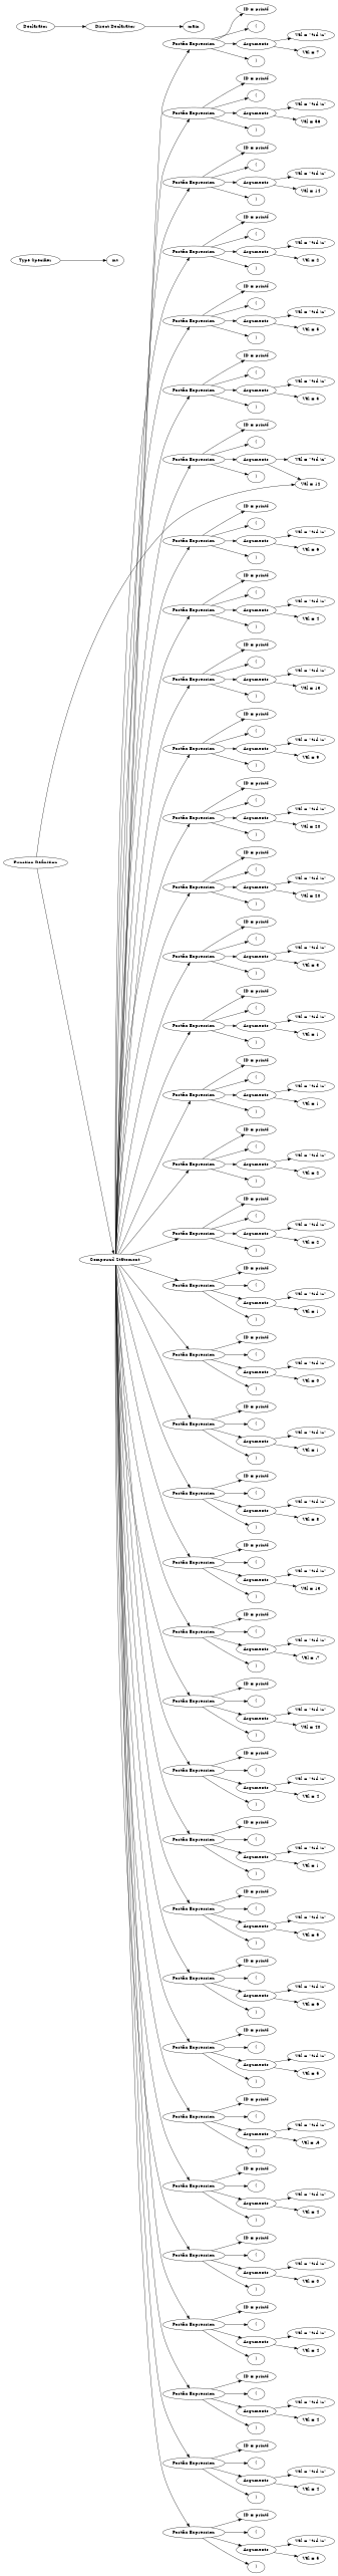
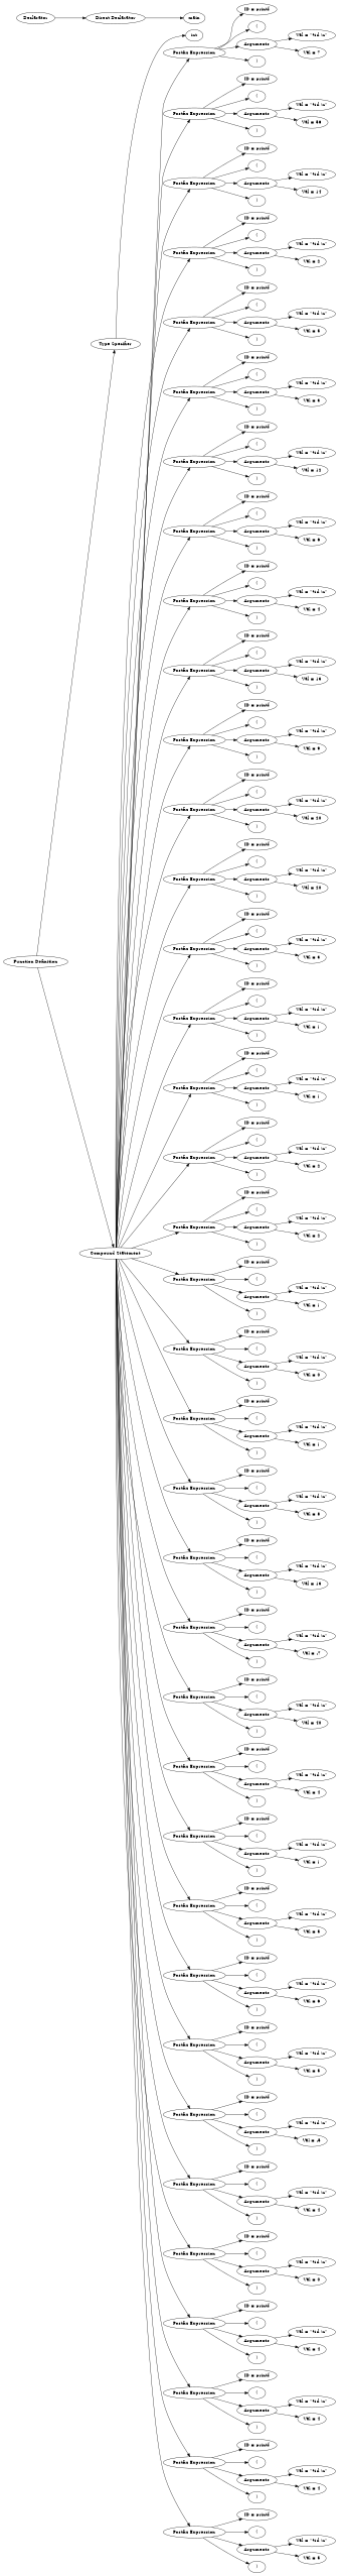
  digraph {
    rankdir=LR
    n1 [label="Function Definition"]
    n2 [label="Type Specifier"]
    n3 [label="Compound Statement"]
    n4 [label=int]
    n5 [label=Declarator]
    n6 [label="Direct Declarator"]
    n7 [label="Postfix Expression"]
    n8 [label="Postfix Expression"]
    n9 [label="Postfix Expression"]
    n10 [label="Postfix Expression"]
    n11 [label="Postfix Expression"]
    n12 [label="Postfix Expression"]
    n13 [label="Postfix Expression"]
    n14 [label="Postfix Expression"]
    n15 [label="Postfix Expression"]
    n16 [label="Postfix Expression"]
    n17 [label="Postfix Expression"]
    n18 [label="Postfix Expression"]
    n19 [label="Postfix Expression"]
    n20 [label="Postfix Expression"]
    n21 [label="Postfix Expression"]
    n22 [label="Postfix Expression"]
    n23 [label="Postfix Expression"]
    n24 [label="Postfix Expression"]
    n25 [label="Postfix Expression"]
    n26 [label="Postfix Expression"]
    n27 [label="Postfix Expression"]
    n28 [label="Postfix Expression"]
    n29 [label="Postfix Expression"]
    n30 [label="Postfix Expression"]
    n31 [label="Postfix Expression"]
    n32 [label="Postfix Expression"]
    n33 [label="Postfix Expression"]
    n34 [label="Postfix Expression"]
    n35 [label="Postfix Expression"]
    n36 [label="Postfix Expression"]
    n37 [label="Postfix Expression"]
    n38 [label="Postfix Expression"]
    n39 [label="Postfix Expression"]
    n40 [label="Postfix Expression"]
    n41 [label="Postfix Expression"]
    n42 [label="Postfix Expression"]
    n43 [label="Postfix Expression"]
    n44 [label=main]
    n45 [label="ID = printf"]
    n46 [label="("]
    n47 [label=Arguments]
    n48 [label=")"]
    n49 [label="ID = printf"]
    n50 [label="("]
    n51 [label=Arguments]
    n52 [label=")"]
    n53 [label="ID = printf"]
    n54 [label="("]
    n55 [label=Arguments]
    n56 [label=")"]
    n57 [label="ID = printf"]
    n58 [label="("]
    n59 [label=Arguments]
    n60 [label=")"]
    n61 [label="ID = printf"]
    n62 [label="("]
    n63 [label=Arguments]
    n64 [label=")"]
    n65 [label="ID = printf"]
    n66 [label="("]
    n67 [label=Arguments]
    n68 [label=")"]
    n69 [label="ID = printf"]
    n70 [label="("]
    n71 [label=Arguments]
    n72 [label=")"]
    n73 [label="ID = printf"]
    n74 [label="("]
    n75 [label=Arguments]
    n76 [label=")"]
    n77 [label="ID = printf"]
    n78 [label="("]
    n79 [label=Arguments]
    n80 [label=")"]
    n81 [label="ID = printf"]
    n82 [label="("]
    n83 [label=Arguments]
    n84 [label=")"]
    n85 [label="ID = printf"]
    n86 [label="("]
    n87 [label=Arguments]
    n88 [label=")"]
    n89 [label="ID = printf"]
    n90 [label="("]
    n91 [label=Arguments]
    n92 [label=")"]
    n93 [label="ID = printf"]
    n94 [label="("]
    n95 [label=Arguments]
    n96 [label=")"]
    n97 [label="ID = printf"]
    n98 [label="("]
    n99 [label=Arguments]
    n100 [label=")"]
    n101 [label="ID = printf"]
    n102 [label="("]
    n103 [label=Arguments]
    n104 [label=")"]
    n105 [label="ID = printf"]
    n106 [label="("]
    n107 [label=Arguments]
    n108 [label=")"]
    n109 [label="ID = printf"]
    n110 [label="("]
    n111 [label=Arguments]
    n112 [label=")"]
    n113 [label="ID = printf"]
    n114 [label="("]
    n115 [label=Arguments]
    n116 [label=")"]
    n117 [label="ID = printf"]
    n118 [label="("]
    n119 [label=Arguments]
    n120 [label=")"]
    n121 [label="ID = printf"]
    n122 [label="("]
    n123 [label=Arguments]
    n124 [label=")"]
    n125 [label="ID = printf"]
    n126 [label="("]
    n127 [label=Arguments]
    n128 [label=")"]
    n129 [label="ID = printf"]
    n130 [label="("]
    n131 [label=Arguments]
    n132 [label=")"]
    n133 [label="ID = printf"]
    n134 [label="("]
    n135 [label=Arguments]
    n136 [label=")"]
    n137 [label="ID = printf"]
    n138 [label="("]
    n139 [label=Arguments]
    n140 [label=")"]
    n141 [label="ID = printf"]
    n142 [label="("]
    n143 [label=Arguments]
    n144 [label=")"]
    n145 [label="ID = printf"]
    n146 [label="("]
    n147 [label=Arguments]
    n148 [label=")"]
    n149 [label="ID = printf"]
    n150 [label="("]
    n151 [label=Arguments]
    n152 [label=")"]
    n153 [label="ID = printf"]
    n154 [label="("]
    n155 [label=Arguments]
    n156 [label=")"]
    n157 [label="ID = printf"]
    n158 [label="("]
    n159 [label=Arguments]
    n160 [label=")"]
    n161 [label="ID = printf"]
    n162 [label="("]
    n163 [label=Arguments]
    n164 [label=")"]
    n165 [label="ID = printf"]
    n166 [label="("]
    n167 [label=Arguments]
    n168 [label=")"]
    n169 [label="ID = printf"]
    n170 [label="("]
    n171 [label=Arguments]
    n172 [label=")"]
    n173 [label="ID = printf"]
    n174 [label="("]
    n175 [label=Arguments]
    n176 [label=")"]
    n177 [label="ID = printf"]
    n178 [label="("]
    n179 [label=Arguments]
    n180 [label=")"]
    n181 [label="ID = printf"]
    n182 [label="("]
    n183 [label=Arguments]
    n184 [label=")"]
    n185 [label="ID = printf"]
    n186 [label="("]
    n187 [label=Arguments]
    n188 [label=")"]
    n189 [label="ID = printf"]
    n190 [label="("]
    n191 [label=Arguments]
    n192 [label=")"]
    n193 [label="Val = \"%d \\n\""]
    n194 [label="Val = 7"]
    n195 [label="Val = \"%d \\n\""]
    n196 [label="Val = 56"]
    n197 [label="Val = \"%d \\n\""]
    n198 [label="Val = 14"]
    n199 [label="Val = \"%d \\n\""]
    n200 [label="Val = 2"]
    n201 [label="Val = \"%d \\n\""]
    n202 [label="Val = 5"]
    n203 [label="Val = \"%d \\n\""]
    n204 [label="Val = 3"]
    n205 [label="Val = \"%d \\n\""]
    n206 [label="Val = 12"]
    n207 [label="Val = \"%d \\n\""]
    n208 [label="Val = 6"]
    n209 [label="Val = \"%d \\n\""]
    n210 [label="Val = 4"]
    n211 [label="Val = \"%d \\n\""]
    n212 [label="Val = 13"]
    n213 [label="Val = \"%d \\n\""]
    n214 [label="Val = 9"]
    n215 [label="Val = \"%d \\n\""]
    n216 [label="Val = 20"]
    n217 [label="Val = \"%d \\n\""]
    n218 [label="Val = 20"]
    n219 [label="Val = \"%d \\n\""]
    n220 [label="Val = 3"]
    n221 [label="Val = \"%d \\n\""]
    n222 [label="Val = 1"]
    n223 [label="Val = \"%d \\n\""]
    n224 [label="Val = 1"]
    n225 [label="Val = \"%d \\n\""]
    n226 [label="Val = 2"]
    n227 [label="Val = \"%d \\n\""]
    n228 [label="Val = 2"]
    n229 [label="Val = \"%d \\n\""]
    n230 [label="Val = 1"]
    n231 [label="Val = \"%d \\n\""]
    n232 [label="Val = 0"]
    n233 [label="Val = \"%d \\n\""]
    n234 [label="Val = 1"]
    n235 [label="Val = \"%d \\n\""]
    n236 [label="Val = 8"]
    n237 [label="Val = \"%d \\n\""]
    n238 [label="Val = 13"]
    n239 [label="Val = \"%d \\n\""]
    n240 [label="Val = -7"]
    n241 [label="Val = \"%d \\n\""]
    n242 [label="Val = 40"]
    n243 [label="Val = \"%d \\n\""]
    n244 [label="Val = 4"]
    n245 [label="Val = \"%d \\n\""]
    n246 [label="Val = 1"]
    n247 [label="Val = \"%d \\n\""]
    n248 [label="Val = 5"]
    n249 [label="Val = \"%d \\n\""]
    n250 [label="Val = 6"]
    n251 [label="Val = \"%d \\n\""]
    n252 [label="Val = 5"]
    n253 [label="Val = \"%d \\n\""]
    n254 [label="Val = -5"]
    n255 [label="Val = \"%d \\n\""]
    n256 [label="Val = 4"]
    n257 [label="Val = \"%d \\n\""]
    n258 [label="Val = 0"]
    n259 [label="Val = \"%d \\n\""]
    n260 [label="Val = 4"]
    n261 [label="Val = \"%d \\n\""]
    n262 [label="Val = 4"]
    n263 [label="Val = \"%d \\n\""]
    n264 [label="Val = 4"]
    n265 [label="Val = \"%d \\n\""]
    n266 [label="Val = 5"]
-   n1 -> n206
+   n1 -> n2
    n1 -> n3
    n2 -> n4
    n3 -> n7
    n3 -> n8
    n3 -> n9
    n3 -> n10
    n3 -> n11
    n3 -> n12
    n3 -> n13
    n3 -> n14
    n3 -> n15
    n3 -> n16
    n3 -> n17
    n3 -> n18
    n3 -> n19
    n3 -> n20
    n3 -> n21
    n3 -> n22
    n3 -> n23
    n3 -> n24
    n3 -> n25
    n3 -> n26
    n3 -> n27
    n3 -> n28
    n3 -> n29
    n3 -> n30
    n3 -> n31
    n3 -> n32
    n3 -> n33
    n3 -> n34
    n3 -> n35
    n3 -> n36
    n3 -> n37
    n3 -> n38
    n3 -> n39
    n3 -> n40
    n3 -> n41
    n3 -> n42
    n3 -> n43
    n5 -> n6
    n6 -> n44
    n7 -> n45
    n7 -> n46
    n7 -> n47
    n7 -> n48
    n8 -> n49
    n8 -> n50
    n8 -> n51
    n8 -> n52
    n9 -> n53
    n9 -> n54
    n9 -> n55
    n9 -> n56
    n10 -> n57
    n10 -> n58
    n10 -> n59
    n10 -> n60
    n11 -> n61
    n11 -> n62
    n11 -> n63
    n11 -> n64
    n12 -> n65
    n12 -> n66
    n12 -> n67
    n12 -> n68
    n13 -> n69
    n13 -> n70
    n13 -> n71
    n13 -> n72
    n14 -> n73
    n14 -> n74
    n14 -> n75
    n14 -> n76
    n15 -> n77
    n15 -> n78
    n15 -> n79
    n15 -> n80
    n16 -> n81
    n16 -> n82
    n16 -> n83
    n16 -> n84
    n17 -> n85
    n17 -> n86
    n17 -> n87
    n17 -> n88
    n18 -> n89
    n18 -> n90
    n18 -> n91
    n18 -> n92
    n19 -> n93
    n19 -> n94
    n19 -> n95
    n19 -> n96
    n20 -> n97
    n20 -> n98
    n20 -> n99
    n20 -> n100
    n21 -> n101
    n21 -> n102
    n21 -> n103
    n21 -> n104
    n22 -> n105
    n22 -> n106
    n22 -> n107
    n22 -> n108
    n23 -> n109
    n23 -> n110
    n23 -> n111
    n23 -> n112
    n24 -> n113
    n24 -> n114
    n24 -> n115
    n24 -> n116
    n25 -> n117
    n25 -> n118
    n25 -> n119
    n25 -> n120
    n26 -> n121
    n26 -> n122
    n26 -> n123
    n26 -> n124
    n27 -> n125
    n27 -> n126
    n27 -> n127
    n27 -> n128
    n28 -> n129
    n28 -> n130
    n28 -> n131
    n28 -> n132
    n29 -> n133
    n29 -> n134
    n29 -> n135
    n29 -> n136
    n30 -> n137
    n30 -> n138
    n30 -> n139
    n30 -> n140
    n31 -> n141
    n31 -> n142
    n31 -> n143
    n31 -> n144
    n32 -> n145
    n32 -> n146
    n32 -> n147
    n32 -> n148
    n33 -> n149
    n33 -> n150
    n33 -> n151
    n33 -> n152
    n34 -> n153
    n34 -> n154
    n34 -> n155
    n34 -> n156
    n35 -> n157
    n35 -> n158
    n35 -> n159
    n35 -> n160
    n36 -> n161
    n36 -> n162
    n36 -> n163
    n36 -> n164
    n37 -> n165
    n37 -> n166
    n37 -> n167
    n37 -> n168
    n38 -> n169
    n38 -> n170
    n38 -> n171
    n38 -> n172
    n39 -> n173
    n39 -> n174
    n39 -> n175
    n39 -> n176
    n40 -> n177
    n40 -> n178
    n40 -> n179
    n40 -> n180
    n41 -> n181
    n41 -> n182
    n41 -> n183
    n41 -> n184
    n42 -> n185
    n42 -> n186
    n42 -> n187
    n42 -> n188
    n43 -> n189
    n43 -> n190
    n43 -> n191
    n43 -> n192
    n47 -> n193
    n47 -> n194
    n51 -> n195
    n51 -> n196
    n55 -> n197
    n55 -> n198
    n59 -> n199
    n59 -> n200
    n63 -> n201
    n63 -> n202
    n67 -> n203
    n67 -> n204
    n71 -> n205
    n71 -> n206
    n75 -> n207
    n75 -> n208
    n79 -> n209
    n79 -> n210
    n83 -> n211
    n83 -> n212
    n87 -> n213
    n87 -> n214
    n91 -> n215
    n91 -> n216
    n95 -> n217
    n95 -> n218
    n99 -> n219
    n99 -> n220
    n103 -> n221
    n103 -> n222
    n107 -> n223
    n107 -> n224
    n111 -> n225
    n111 -> n226
    n115 -> n227
    n115 -> n228
    n119 -> n229
    n119 -> n230
    n123 -> n231
    n123 -> n232
    n127 -> n233
    n127 -> n234
    n131 -> n235
    n131 -> n236
    n135 -> n237
    n135 -> n238
    n139 -> n239
    n139 -> n240
    n143 -> n241
    n143 -> n242
    n147 -> n243
    n147 -> n244
    n151 -> n245
    n151 -> n246
    n155 -> n247
    n155 -> n248
    n159 -> n249
    n159 -> n250
    n163 -> n251
    n163 -> n252
    n167 -> n253
    n167 -> n254
    n171 -> n255
    n171 -> n256
    n175 -> n257
    n175 -> n258
    n179 -> n259
    n179 -> n260
    n183 -> n261
    n183 -> n262
    n187 -> n263
    n187 -> n264
    n191 -> n265
    n191 -> n266
  }
